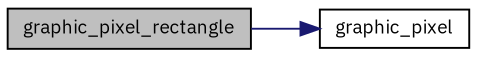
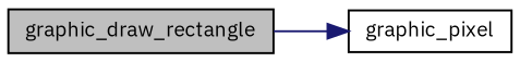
  digraph {
    rankdir=LR
    fontname="IBM Plex Sans"
    node [color=black fontname="IBM Plex Sans" fontsize=10 shape=record style=filled]
-   n1 [fillcolor=grey75 fontcolor=black height=0.2 label=graphic_pixel_rectangle width=0.4]
+   n1 [fillcolor=grey75 fontcolor=black height=0.2 label=graphic_draw_rectangle width=0.4]
    n2 [fillcolor=white height=0.2 label=graphic_pixel width=0.4]
    n1 -> n2 [color=midnightblue fontname="IBM Plex Sans" fontsize=10 labelfontname=Helvetica labelfontsize=10 style=solid]
  }
